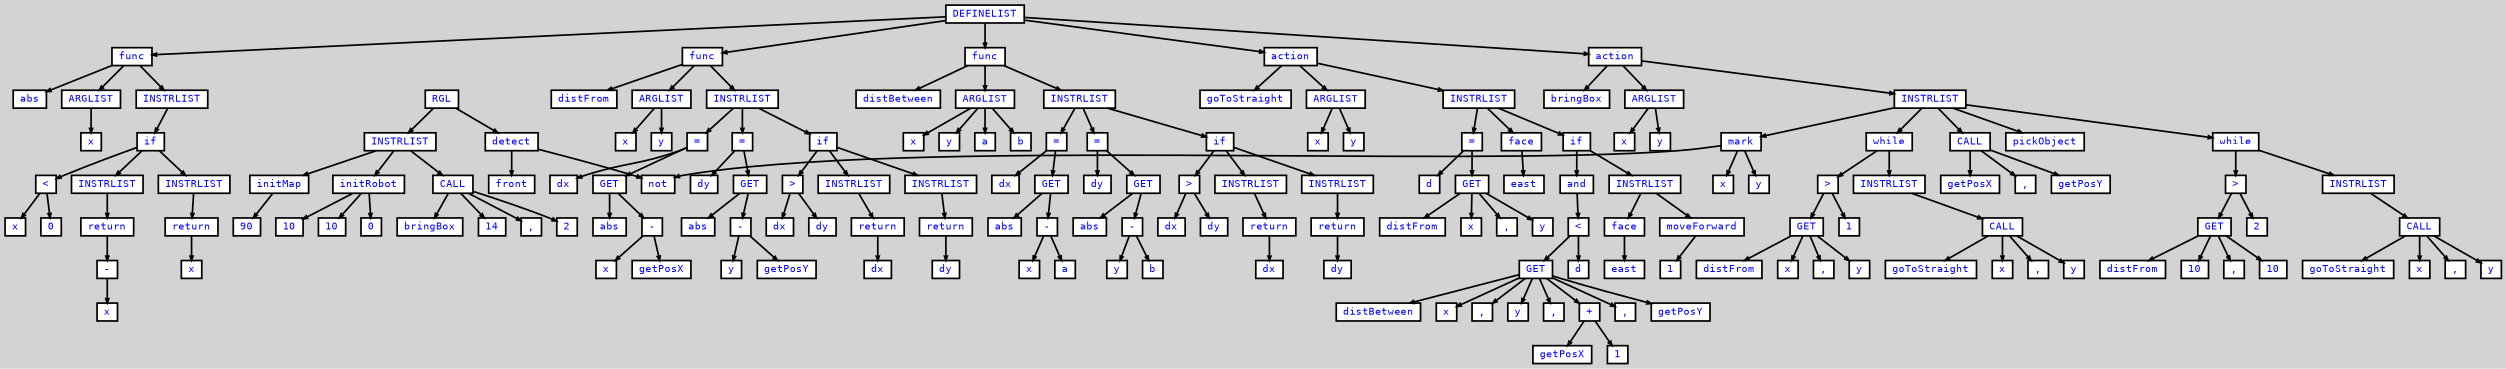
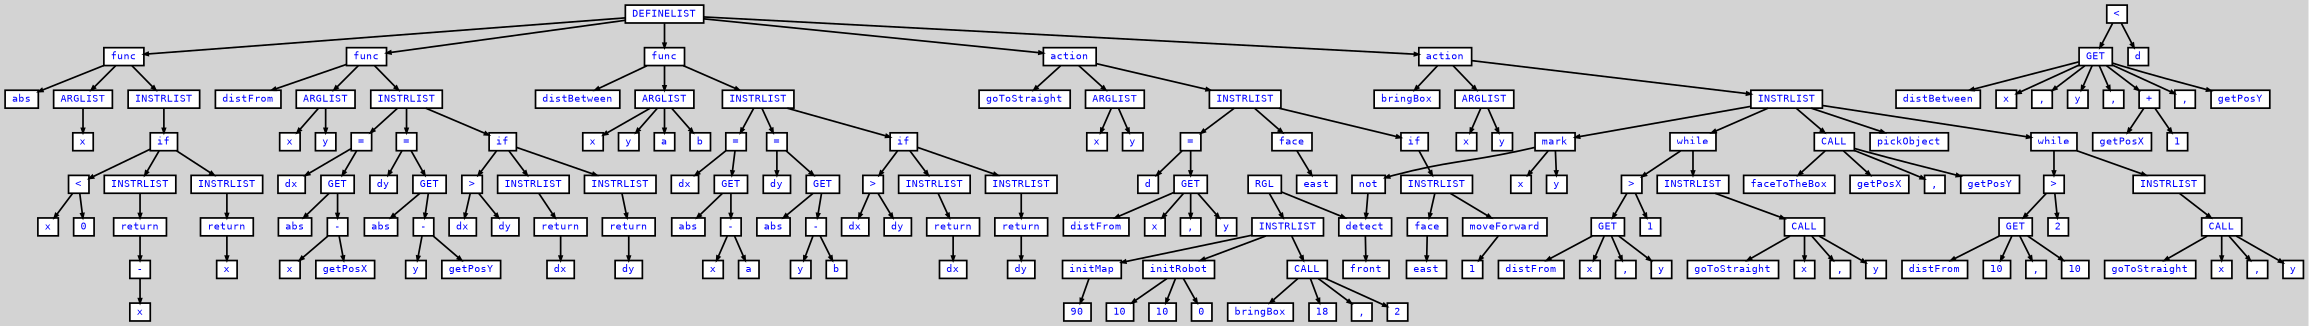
  digraph {
    bgcolor=lightgrey
    fontname="DejaVu Sans Mono"
    ordering=out
    ranksep=.4
    node [color=black fillcolor=white fixedsize=false fontcolor=blue fontname="DejaVu Sans Mono" fontsize=12 shape=box style="filled, solid, bold"]
    edge [arrowsize=.5 color=black fontname="DejaVu Sans Mono" style=bold]
    n1 [height=.25 label=RGL width=.25]
    n2 [height=.25 label=INSTRLIST width=.25]
    n3 [height=.25 label=detect width=.25]
    n4 [height=.25 label=DEFINELIST width=.25]
    n5 [height=.25 label=func width=.25]
    n6 [height=.25 label=func width=.25]
    n7 [height=.25 label=func width=.25]
    n8 [height=.25 label=action width=.25]
    n9 [height=.25 label=action width=.25]
    n10 [height=.25 label=initMap width=.25]
    n11 [height=.25 label=initRobot width=.25]
    n12 [height=.25 label=CALL width=.25]
    n13 [height=.25 label=abs width=.25]
    n14 [height=.25 label=ARGLIST width=.25]
    n15 [height=.25 label=INSTRLIST width=.25]
    n16 [height=.25 label=distFrom width=.25]
    n17 [height=.25 label=ARGLIST width=.25]
    n18 [height=.25 label=INSTRLIST width=.25]
    n19 [height=.25 label=distBetween width=.25]
    n20 [height=.25 label=ARGLIST width=.25]
    n21 [height=.25 label=INSTRLIST width=.25]
    n22 [height=.25 label=goToStraight width=.25]
    n23 [height=.25 label=ARGLIST width=.25]
    n24 [height=.25 label=INSTRLIST width=.25]
    n25 [height=.25 label=bringBox width=.25]
    n26 [height=.25 label=ARGLIST width=.25]
    n27 [height=.25 label=INSTRLIST width=.25]
    n28 [height=.25 label=x width=.25]
    n29 [height=.25 label=if width=.25]
    n30 [height=.25 label="<" width=.25]
    n31 [height=.25 label=INSTRLIST width=.25]
    n32 [height=.25 label=INSTRLIST width=.25]
    n33 [height=.25 label=x width=.25]
    n34 [height=.25 label=0 width=.25]
    n35 [height=.25 label=return width=.25]
    n36 [height=.25 label=return width=.25]
    n37 [height=.25 label="-" width=.25]
    n38 [height=.25 label=x width=.25]
    n39 [height=.25 label=x width=.25]
    n40 [height=.25 label=x width=.25]
    n41 [height=.25 label=y width=.25]
    n42 [height=.25 label="=" width=.25]
    n43 [height=.25 label="=" width=.25]
    n44 [height=.25 label=if width=.25]
    n45 [height=.25 label=dx width=.25]
    n46 [height=.25 label=GET width=.25]
    n47 [height=.25 label=dy width=.25]
    n48 [height=.25 label=GET width=.25]
    n49 [height=.25 label=">" width=.25]
    n50 [height=.25 label=INSTRLIST width=.25]
    n51 [height=.25 label=INSTRLIST width=.25]
    n52 [height=.25 label=abs width=.25]
    n53 [height=.25 label="-" width=.25]
    n54 [height=.25 label=x width=.25]
    n55 [height=.25 label=getPosX width=.25]
    n56 [height=.25 label=abs width=.25]
    n57 [height=.25 label="-" width=.25]
    n58 [height=.25 label=y width=.25]
    n59 [height=.25 label=getPosY width=.25]
    n60 [height=.25 label=dx width=.25]
    n61 [height=.25 label=dy width=.25]
    n62 [height=.25 label=return width=.25]
    n63 [height=.25 label=return width=.25]
    n64 [height=.25 label=dx width=.25]
    n65 [height=.25 label=dy width=.25]
    n66 [height=.25 label=x width=.25]
    n67 [height=.25 label=y width=.25]
    n68 [height=.25 label=a width=.25]
    n69 [height=.25 label=b width=.25]
    n70 [height=.25 label="=" width=.25]
    n71 [height=.25 label="=" width=.25]
    n72 [height=.25 label=if width=.25]
    n73 [height=.25 label=dx width=.25]
    n74 [height=.25 label=GET width=.25]
    n75 [height=.25 label=dy width=.25]
    n76 [height=.25 label=GET width=.25]
    n77 [height=.25 label=">" width=.25]
    n78 [height=.25 label=INSTRLIST width=.25]
    n79 [height=.25 label=INSTRLIST width=.25]
    n80 [height=.25 label=abs width=.25]
    n81 [height=.25 label="-" width=.25]
    n82 [height=.25 label=x width=.25]
    n83 [height=.25 label=a width=.25]
    n84 [height=.25 label=abs width=.25]
    n85 [height=.25 label="-" width=.25]
    n86 [height=.25 label=y width=.25]
    n87 [height=.25 label=b width=.25]
    n88 [height=.25 label=dx width=.25]
    n89 [height=.25 label=dy width=.25]
    n90 [height=.25 label=return width=.25]
    n91 [height=.25 label=return width=.25]
    n92 [height=.25 label=dx width=.25]
    n93 [height=.25 label=dy width=.25]
    n94 [height=.25 label=x width=.25]
    n95 [height=.25 label=y width=.25]
    n96 [height=.25 label="=" width=.25]
    n97 [height=.25 label=face width=.25]
    n98 [height=.25 label=if width=.25]
    n99 [height=.25 label=d width=.25]
    n100 [height=.25 label=GET width=.25]
    n101 [height=.25 label=east width=.25]
-   n102 [height=.25 label=and width=.25]
    n103 [height=.25 label=INSTRLIST width=.25]
    n104 [height=.25 label=distFrom width=.25]
    n105 [height=.25 label=x width=.25]
    n106 [height=.25 label="," width=.25]
    n107 [height=.25 label=y width=.25]
    n108 [height=.25 label="<" width=.25]
    n109 [height=.25 label=face width=.25]
    n110 [height=.25 label=moveForward width=.25]
    n111 [height=.25 label=not width=.25]
    n112 [height=.25 label=GET width=.25]
    n113 [height=.25 label=d width=.25]
    n114 [height=.25 label=front width=.25]
    n115 [height=.25 label=distBetween width=.25]
    n116 [height=.25 label=x width=.25]
    n117 [height=.25 label="," width=.25]
    n118 [height=.25 label=y width=.25]
    n119 [height=.25 label="," width=.25]
    n120 [height=.25 label="+" width=.25]
    n121 [height=.25 label="," width=.25]
    n122 [height=.25 label=getPosY width=.25]
    n123 [height=.25 label=getPosX width=.25]
    n124 [height=.25 label=1 width=.25]
    n125 [height=.25 label=east width=.25]
    n126 [height=.25 label=1 width=.25]
    n127 [height=.25 label=x width=.25]
    n128 [height=.25 label=y width=.25]
    n129 [height=.25 label=mark width=.25]
    n130 [height=.25 label=while width=.25]
    n131 [height=.25 label=CALL width=.25]
    n132 [height=.25 label=pickObject width=.25]
    n133 [height=.25 label=while width=.25]
    n134 [height=.25 label=x width=.25]
    n135 [height=.25 label=y width=.25]
    n136 [height=.25 label=">" width=.25]
    n137 [height=.25 label=INSTRLIST width=.25]
+   n138 [height=.25 label=faceToTheBox width=.25]
    n139 [height=.25 label=getPosX width=.25]
    n140 [height=.25 label="," width=.25]
    n141 [height=.25 label=getPosY width=.25]
    n142 [height=.25 label=">" width=.25]
    n143 [height=.25 label=INSTRLIST width=.25]
    n144 [height=.25 label=GET width=.25]
    n145 [height=.25 label=1 width=.25]
    n146 [height=.25 label=CALL width=.25]
    n147 [height=.25 label=distFrom width=.25]
    n148 [height=.25 label=x width=.25]
    n149 [height=.25 label="," width=.25]
    n150 [height=.25 label=y width=.25]
    n151 [height=.25 label=goToStraight width=.25]
    n152 [height=.25 label=x width=.25]
    n153 [height=.25 label="," width=.25]
    n154 [height=.25 label=y width=.25]
    n155 [height=.25 label=GET width=.25]
    n156 [height=.25 label=2 width=.25]
    n157 [height=.25 label=CALL width=.25]
    n158 [height=.25 label=distFrom width=.25]
    n159 [height=.25 label=10 width=.25]
    n160 [height=.25 label="," width=.25]
    n161 [height=.25 label=10 width=.25]
    n162 [height=.25 label=goToStraight width=.25]
    n163 [height=.25 label=x width=.25]
    n164 [height=.25 label="," width=.25]
    n165 [height=.25 label=y width=.25]
    n166 [height=.25 label=90 width=.25]
    n167 [height=.25 label=10 width=.25]
    n168 [height=.25 label=10 width=.25]
    n169 [height=.25 label=0 width=.25]
    n170 [height=.25 label=bringBox width=.25]
-   n171 [height=.25 label=14 width=.25]
+   n171 [height=.25 label=18 width=.25]
    n172 [height=.25 label="," width=.25]
    n173 [height=.25 label=2 width=.25]
    n1 -> n2
    n1 -> n3
    n2 -> n10
    n2 -> n11
    n2 -> n12
    n3 -> n114
    n4 -> n5
    n4 -> n6
    n4 -> n7
    n4 -> n8
    n4 -> n9
    n5 -> n13
    n5 -> n14
    n5 -> n15
    n6 -> n16
    n6 -> n17
    n6 -> n18
    n7 -> n19
    n7 -> n20
    n7 -> n21
    n8 -> n22
    n8 -> n23
    n8 -> n24
    n9 -> n25
    n9 -> n26
    n9 -> n27
    n10 -> n166
    n11 -> n167
    n11 -> n168
    n11 -> n169
    n12 -> n170
    n12 -> n171
    n12 -> n172
    n12 -> n173
    n14 -> n28
    n15 -> n29
    n17 -> n40
    n17 -> n41
    n18 -> n42
    n18 -> n43
    n18 -> n44
    n20 -> n66
    n20 -> n67
    n20 -> n68
    n20 -> n69
    n21 -> n70
    n21 -> n71
    n21 -> n72
    n23 -> n94
    n23 -> n95
    n24 -> n96
    n24 -> n97
    n24 -> n98
    n26 -> n127
    n26 -> n128
    n27 -> n129
    n27 -> n130
    n27 -> n131
    n27 -> n132
    n27 -> n133
    n29 -> n30
    n29 -> n31
    n29 -> n32
    n30 -> n33
    n30 -> n34
    n31 -> n35
    n32 -> n36
    n35 -> n37
    n36 -> n39
    n37 -> n38
    n42 -> n45
    n42 -> n46
    n43 -> n47
    n43 -> n48
    n44 -> n49
    n44 -> n50
    n44 -> n51
    n46 -> n52
    n46 -> n53
    n48 -> n56
    n48 -> n57
    n49 -> n60
    n49 -> n61
    n50 -> n62
    n51 -> n63
    n53 -> n54
    n53 -> n55
    n57 -> n58
    n57 -> n59
    n62 -> n64
    n63 -> n65
    n70 -> n73
    n70 -> n74
    n71 -> n75
    n71 -> n76
    n72 -> n77
    n72 -> n78
    n72 -> n79
    n74 -> n80
    n74 -> n81
    n76 -> n84
    n76 -> n85
    n77 -> n88
    n77 -> n89
    n78 -> n90
    n79 -> n91
    n81 -> n82
    n81 -> n83
    n85 -> n86
    n85 -> n87
    n90 -> n92
    n91 -> n93
    n96 -> n99
    n96 -> n100
    n97 -> n101
-   n98 -> n102
    n98 -> n103
    n100 -> n104
    n100 -> n105
    n100 -> n106
    n100 -> n107
-   n102 -> n108
    n103 -> n109
    n103 -> n110
    n108 -> n112
    n108 -> n113
    n109 -> n125
    n110 -> n126
-   n3 -> n111
+   n111 -> n3
    n112 -> n115
    n112 -> n116
    n112 -> n117
    n112 -> n118
    n112 -> n119
    n112 -> n120
    n112 -> n121
    n112 -> n122
    n120 -> n123
    n120 -> n124
    n129 -> n111
    n129 -> n134
    n129 -> n135
    n130 -> n136
    n130 -> n137
+   n131 -> n138
    n131 -> n139
    n131 -> n140
    n131 -> n141
    n133 -> n142
    n133 -> n143
    n136 -> n144
    n136 -> n145
    n137 -> n146
    n142 -> n155
    n142 -> n156
    n143 -> n157
    n144 -> n147
    n144 -> n148
    n144 -> n149
    n144 -> n150
    n146 -> n151
    n146 -> n152
    n146 -> n153
    n146 -> n154
    n155 -> n158
    n155 -> n159
    n155 -> n160
    n155 -> n161
    n157 -> n162
    n157 -> n163
    n157 -> n164
    n157 -> n165
  }
